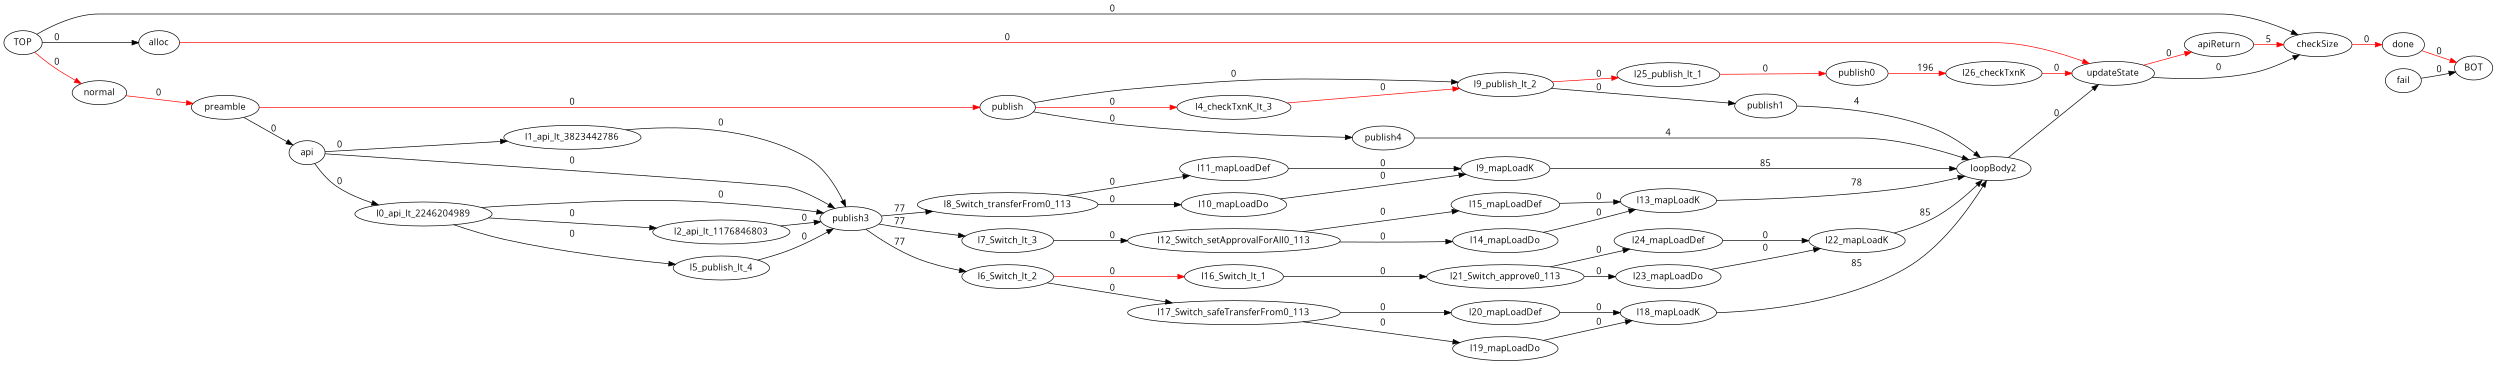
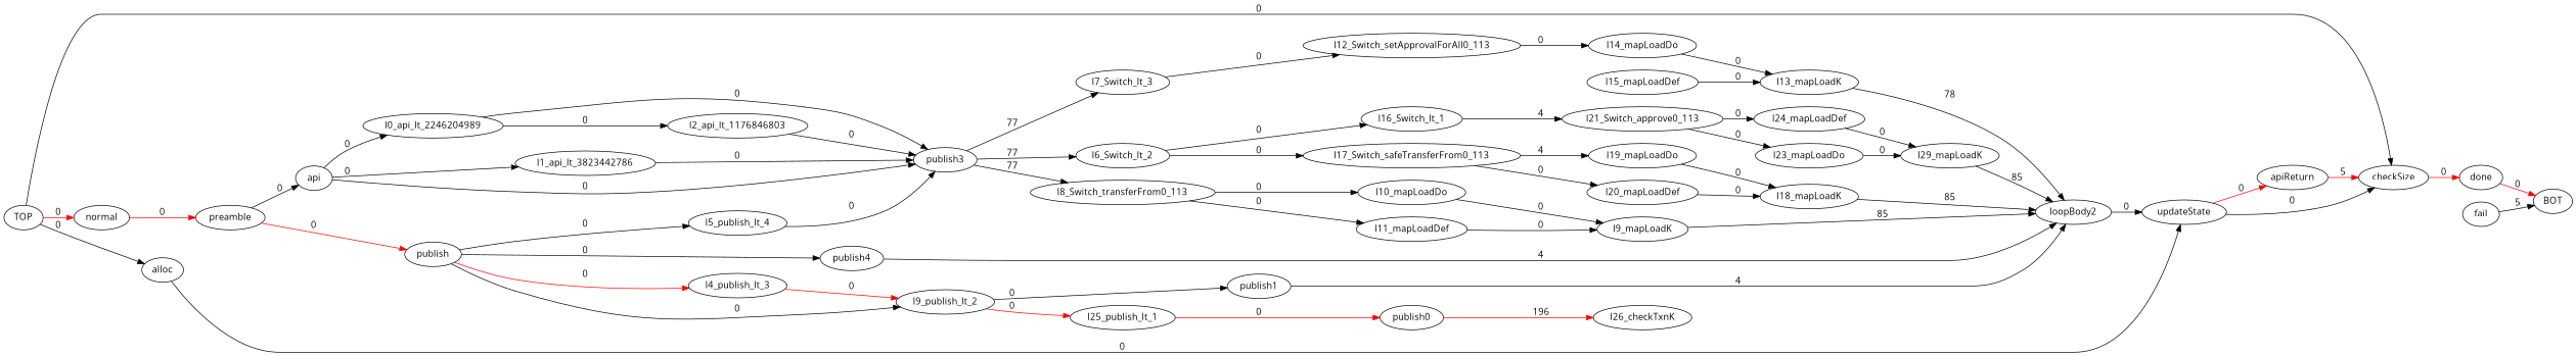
  digraph {
    fontname="Open Sans"
    rankdir=LR
    node [fontname="Open Sans"]
    edge [fontname="Open Sans"]
    TOP
    alloc
    checkSize
    normal
    updateState
    done
    preamble
    apiReturn
    BOT
    api
    publish
    l0_api_lt_2246204989
    l1_api_lt_3823442786
    publish3
    l2_api_lt_1176846803
    l6_Switch_lt_2
    l7_Switch_lt_3
    l8_Switch_transferFrom0_113
    l16_Switch_lt_1
    l17_Switch_safeTransferFrom0_113
    l12_Switch_setApprovalForAll0_113
    l10_mapLoadDo
    l11_mapLoadDef
    fail
    l9_mapLoadK
    loopBody2
    l14_mapLoadDo
    l15_mapLoadDef
    l13_mapLoadK
    l21_Switch_approve0_113
    l23_mapLoadDo
    l24_mapLoadDef
-   l22_mapLoadK
+   l22_mapLoadK [label=l29_mapLoadK]
    l19_mapLoadDo
    l20_mapLoadDef
    l18_mapLoadK
    l25_publish_lt_1
    publish0
    l26_checkTxnK
    n40 [label=l9_publish_lt_2]
    publish1
-   l4_publish_lt_3 [label=l4_checkTxnK_lt_3]
+   l4_publish_lt_3
    l5_publish_lt_4
    publish4
    TOP -> alloc [label=0]
    TOP -> checkSize [label=0]
    TOP -> normal [color=red label=0]
-   alloc -> updateState [label=0 color=red]
+   alloc -> updateState [label=0]
    checkSize -> done [color=red label=0]
    normal -> preamble [color=red label=0]
    updateState -> checkSize [label=0]
    updateState -> apiReturn [color=red label=0]
    done -> BOT [color=red label=0]
    preamble -> api [label=0]
    preamble -> publish [color=red label=0]
    apiReturn -> checkSize [color=red label=5]
    api -> l0_api_lt_2246204989 [label=0]
    api -> l1_api_lt_3823442786 [label=0]
    api -> publish3 [label=0]
    publish -> n40 [label=0]
    publish -> l4_publish_lt_3 [color=red label=0]
-   l0_api_lt_2246204989 -> l5_publish_lt_4 [label=0]
+   publish -> l5_publish_lt_4 [label=0]
    publish -> publish4 [label=0]
    l0_api_lt_2246204989 -> publish3 [label=0]
    l0_api_lt_2246204989 -> l2_api_lt_1176846803 [label=0]
    l1_api_lt_3823442786 -> publish3 [label=0]
    publish3 -> l6_Switch_lt_2 [label=77]
    publish3 -> l7_Switch_lt_3 [label=77]
    publish3 -> l8_Switch_transferFrom0_113 [label=77]
    l2_api_lt_1176846803 -> publish3 [label=0]
-   l6_Switch_lt_2 -> l16_Switch_lt_1 [label=0 color=red]
+   l6_Switch_lt_2 -> l16_Switch_lt_1 [label=0]
    l6_Switch_lt_2 -> l17_Switch_safeTransferFrom0_113 [label=0]
    l7_Switch_lt_3 -> l12_Switch_setApprovalForAll0_113 [label=0]
    l8_Switch_transferFrom0_113 -> l10_mapLoadDo [label=0]
    l8_Switch_transferFrom0_113 -> l11_mapLoadDef [label=0]
-   l16_Switch_lt_1 -> l21_Switch_approve0_113 [label=0]
-   l17_Switch_safeTransferFrom0_113 -> l19_mapLoadDo [label=0]
+   l16_Switch_lt_1 -> l21_Switch_approve0_113 [label=4]
+   l17_Switch_safeTransferFrom0_113 -> l19_mapLoadDo [label=4]
    l17_Switch_safeTransferFrom0_113 -> l20_mapLoadDef [label=0]
    l12_Switch_setApprovalForAll0_113 -> l14_mapLoadDo [label=0]
-   l12_Switch_setApprovalForAll0_113 -> l15_mapLoadDef [label=0]
    l10_mapLoadDo -> l9_mapLoadK [label=0]
    l11_mapLoadDef -> l9_mapLoadK [label=0]
-   fail -> BOT [label=0]
+   fail -> BOT [label=5]
    l9_mapLoadK -> loopBody2 [label=85]
    loopBody2 -> updateState [label=0]
    l14_mapLoadDo -> l13_mapLoadK [label=0]
    l15_mapLoadDef -> l13_mapLoadK [label=0]
    l13_mapLoadK -> loopBody2 [label=78]
    l21_Switch_approve0_113 -> l23_mapLoadDo [label=0]
    l21_Switch_approve0_113 -> l24_mapLoadDef [label=0]
    l23_mapLoadDo -> l22_mapLoadK [label=0]
    l24_mapLoadDef -> l22_mapLoadK [label=0]
    l22_mapLoadK -> loopBody2 [label=85]
    l19_mapLoadDo -> l18_mapLoadK [label=0]
    l20_mapLoadDef -> l18_mapLoadK [label=0]
    l18_mapLoadK -> loopBody2 [label=85]
    l25_publish_lt_1 -> publish0 [color=red label=0]
    publish0 -> l26_checkTxnK [color=red label=196]
-   l26_checkTxnK -> updateState [color=red label=0]
    n40 -> l25_publish_lt_1 [color=red label=0]
    n40 -> publish1 [label=0]
    publish1 -> loopBody2 [label=4]
    l4_publish_lt_3 -> n40 [color=red label=0]
    l5_publish_lt_4 -> publish3 [label=0]
    publish4 -> loopBody2 [label=4]
  }
